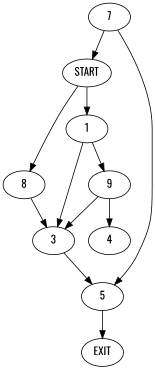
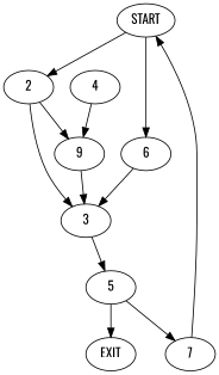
  digraph {
    fontname=Oswald
    node [fontname=Oswald]
    edge [fontname=Oswald]
    n1 [label=START]
-   1
-   6 [label=8]
+   1 [label=2]
+   6
    n4 [label=9]
    3
    7
    5
    n8 [label=EXIT]
    4
    n1 -> 1
    n1 -> 6
    1 -> n4
    1 -> 3
    6 -> 3
    n4 -> 3
-   n4 -> 4
+   4 -> n4
    3 -> 5
    7 -> n1
-   7 -> 5
+   5 -> 7
    5 -> n8
  }
